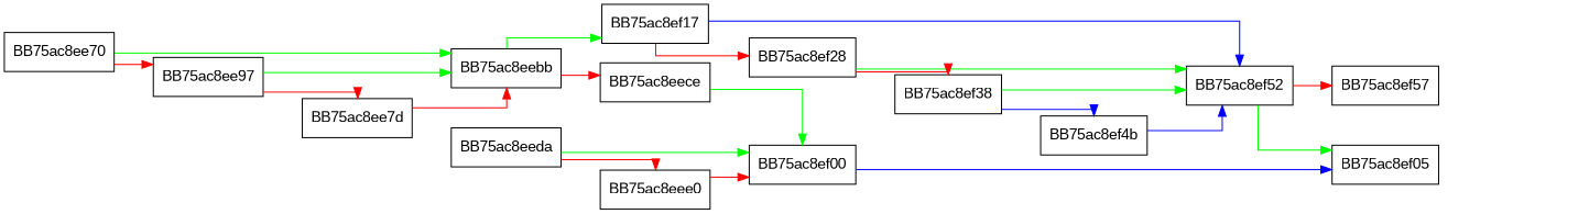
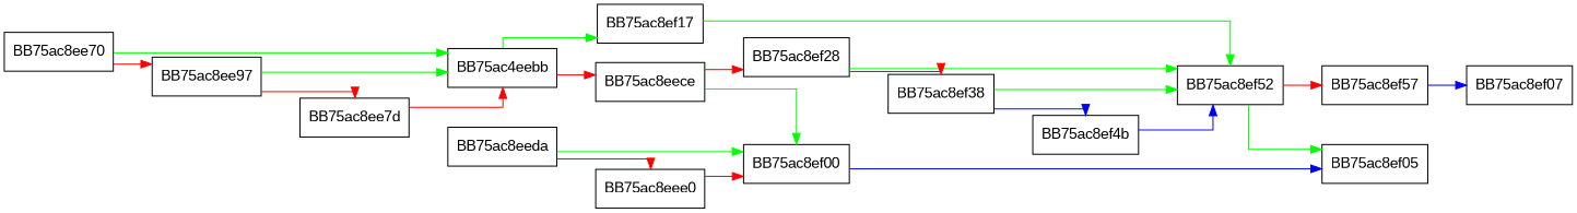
  digraph {
    fontname="Liberation Sans"
    rankdir=LR
    splines=ortho
    node [fontname="Liberation Sans" shape=box]
    edge [color=green fontname="Liberation Sans"]
    BB75ac8ee70
-   BB75ac8eebb
+   BB75ac8eebb [label=BB75ac4eebb]
    BB75ac8ee97
    BB75ac8ef17
    BB75ac8eece
    n6 [label=BB75ac8ee7d]
    BB75ac8ef52
    BB75ac8ef28
    BB75ac8ef00
    BB75ac8ef05
    BB75ac8ef57
    BB75ac8ef38
    BB75ac8eeda
    BB75ac8eee0
+   BB75ac8ef07
    BB75ac8ef4b
    BB75ac8ee70 -> BB75ac8eebb
    BB75ac8ee70 -> BB75ac8ee97 [color=red]
    BB75ac8eebb -> BB75ac8ef17
    BB75ac8eebb -> BB75ac8eece [color=red]
    BB75ac8ee97 -> BB75ac8eebb
    BB75ac8ee97 -> n6 [color=red]
-   BB75ac8ef17 -> BB75ac8ef52 [color=blue]
-   BB75ac8ef17 -> BB75ac8ef28 [color=red]
+   BB75ac8ef17 -> BB75ac8ef52
+   BB75ac8eece -> BB75ac8ef28 [color=red]
    BB75ac8eece -> BB75ac8ef00
    n6 -> BB75ac8eebb [color=red]
    BB75ac8ef52 -> BB75ac8ef05
    BB75ac8ef52 -> BB75ac8ef57 [color=red]
    BB75ac8ef28 -> BB75ac8ef52
    BB75ac8ef28 -> BB75ac8ef38 [color=red]
    BB75ac8ef00 -> BB75ac8ef05 [color=blue]
+   BB75ac8ef57 -> BB75ac8ef07 [color=blue]
    BB75ac8ef38 -> BB75ac8ef52
    BB75ac8ef38 -> BB75ac8ef4b [color=blue]
    BB75ac8eeda -> BB75ac8ef00
    BB75ac8eeda -> BB75ac8eee0 [color=red]
    BB75ac8eee0 -> BB75ac8ef00 [color=red]
    BB75ac8ef4b -> BB75ac8ef52 [color=blue]
  }
